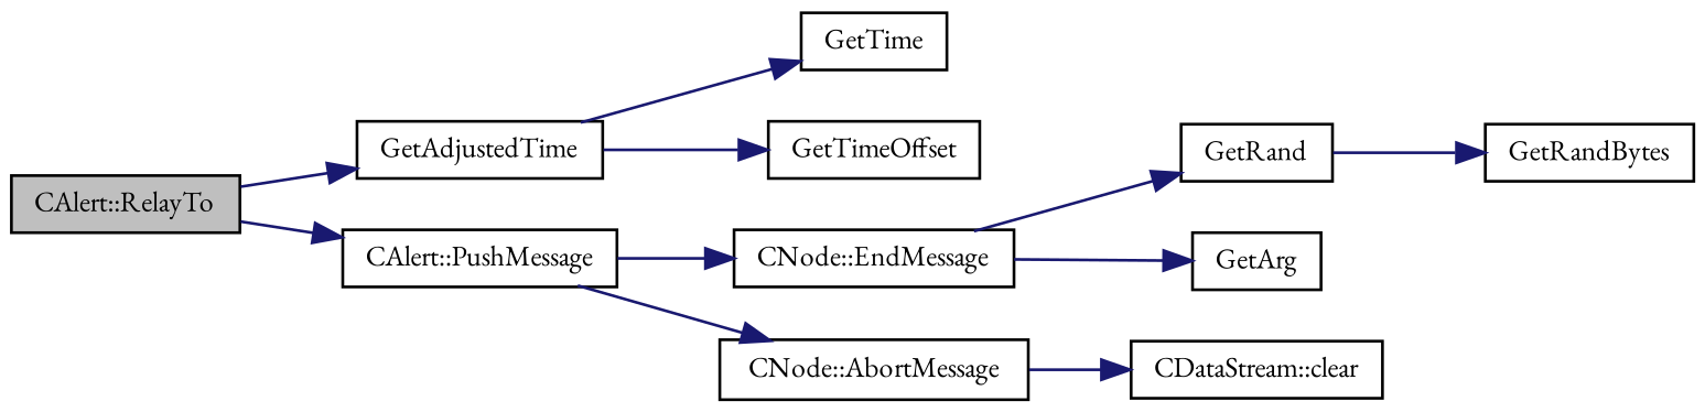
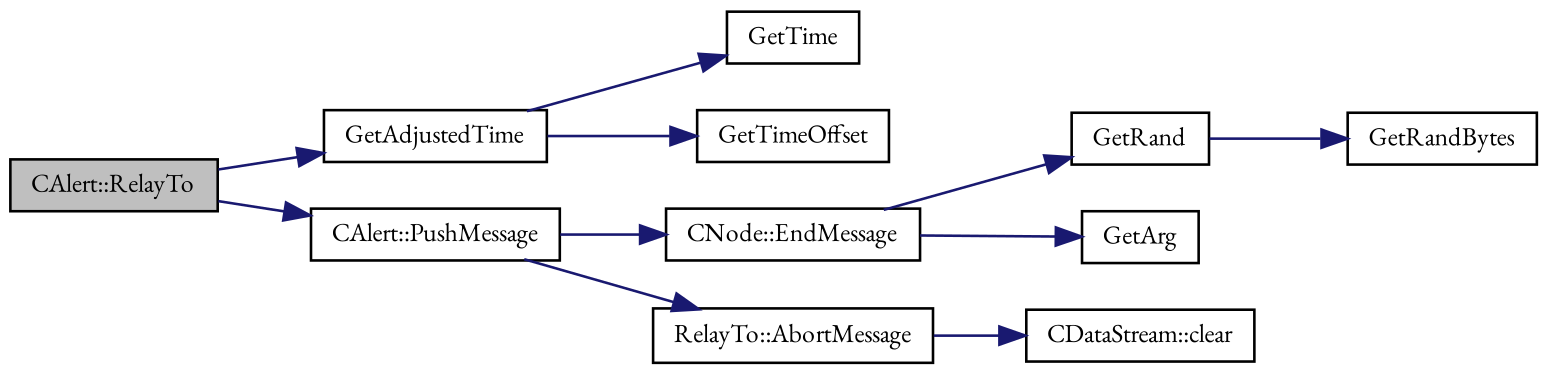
  digraph {
    fontname="EB Garamond"
    rankdir=LR
    node [color=black fillcolor=white fontname="EB Garamond" fontsize=10 shape=record style=filled]
    edge [color=midnightblue fontname="EB Garamond" fontsize=10 labelfontname=Helvetica labelfontsize=10 style=solid]
    n1 [fillcolor=grey75 fontcolor=black height=0.2 label="CAlert::RelayTo" width=0.4]
    n2 [height=0.2 label=GetAdjustedTime width=0.4]
    n3 [height=0.2 label="CAlert::PushMessage" width=0.4]
    n4 [height=0.2 label=GetTime width=0.4]
    n5 [height=0.2 label=GetTimeOffset width=0.4]
    n6 [height=0.2 label="CNode::EndMessage" width=0.4]
-   n7 [height=0.2 label="CNode::AbortMessage" width=0.4]
+   n7 [height=0.2 label="RelayTo::AbortMessage" width=0.4]
    n8 [height=0.2 label=GetRand width=0.4]
    n9 [height=0.2 label=GetArg width=0.4]
    n10 [height=0.2 label="CDataStream::clear" width=0.4]
    n11 [height=0.2 label=GetRandBytes width=0.4]
    n1 -> n2
    n1 -> n3
    n2 -> n4
    n2 -> n5
    n3 -> n6
    n3 -> n7
    n6 -> n8
    n6 -> n9
    n7 -> n10
    n8 -> n11
  }
